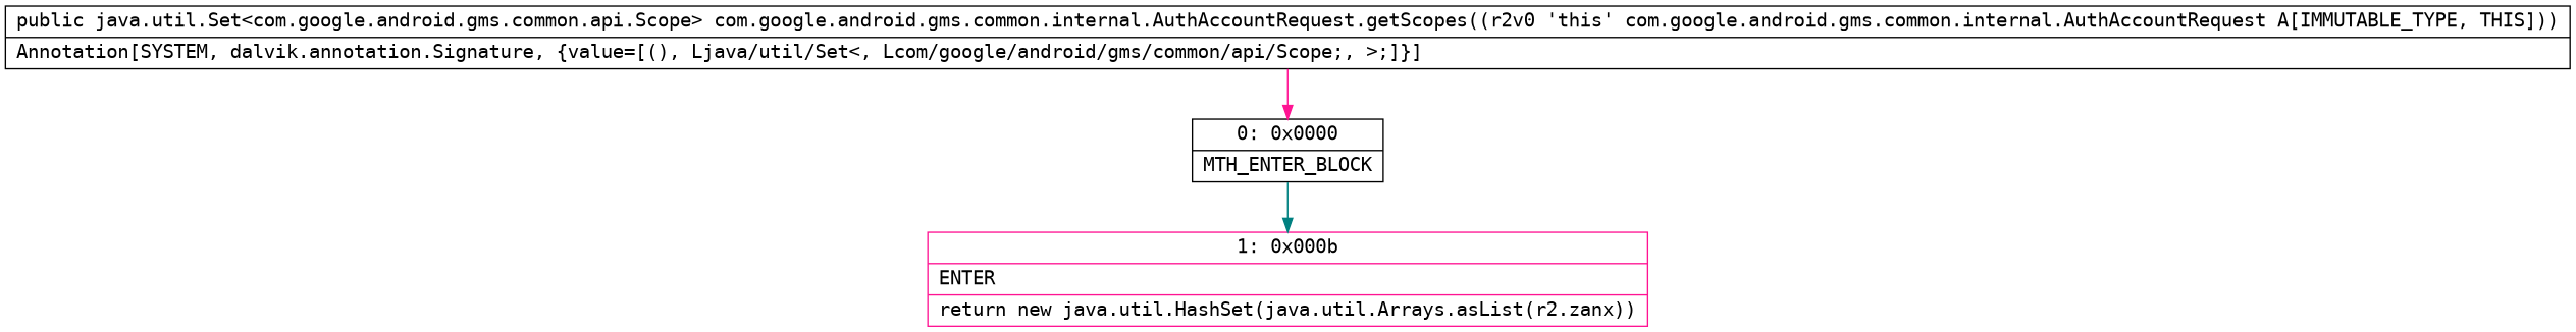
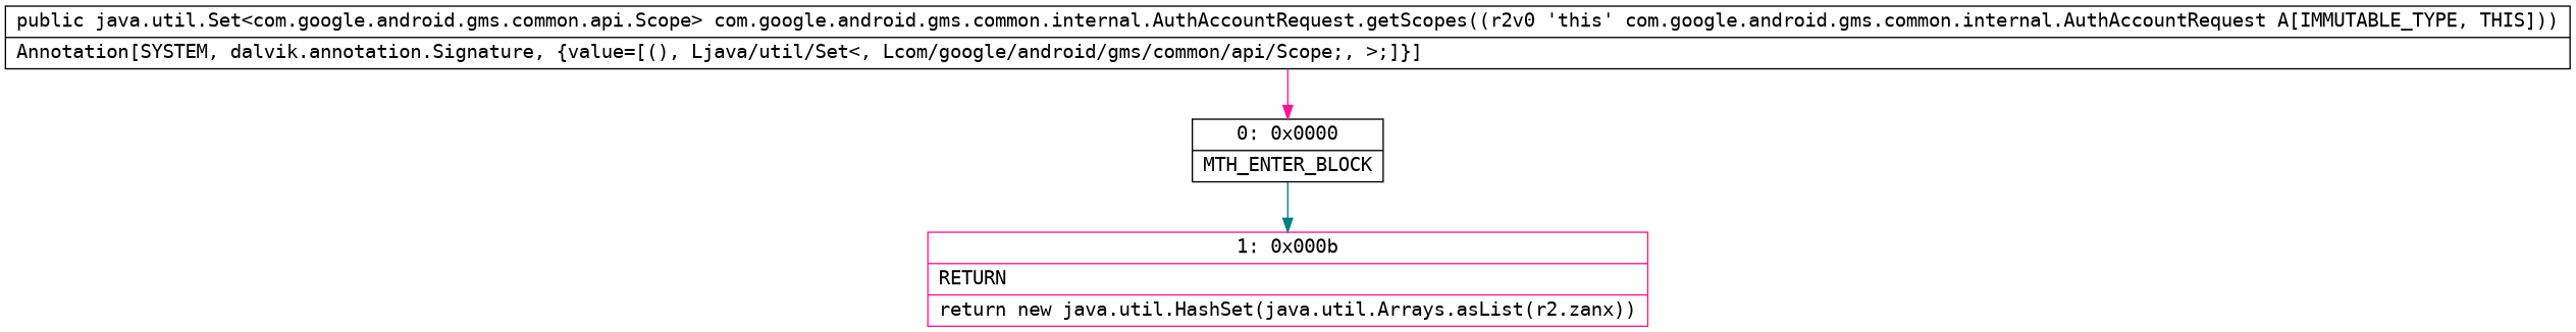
  digraph {
    fontname="DejaVu Sans Mono"
    node [shape=record color=black fontname="DejaVu Sans Mono"]
    edge [fontname="DejaVu Sans Mono"]
    n1 [label="{0\:\ 0x0000|MTH_ENTER_BLOCK\l}"]
-   n2 [label="{1\:\ 0x000b|ENTER\l|return new java.util.HashSet(java.util.Arrays.asList(r2.zanx))\l}" color=deeppink]
+   n2 [label="{1\:\ 0x000b|RETURN\l|return new java.util.HashSet(java.util.Arrays.asList(r2.zanx))\l}" color=deeppink]
    n3 [label="{public java.util.Set\<com.google.android.gms.common.api.Scope\> com.google.android.gms.common.internal.AuthAccountRequest.getScopes((r2v0 'this' com.google.android.gms.common.internal.AuthAccountRequest A[IMMUTABLE_TYPE, THIS]))  | Annotation[SYSTEM, dalvik.annotation.Signature, \{value=[(), Ljava\/util\/Set\<, Lcom\/google\/android\/gms\/common\/api\/Scope;, \>;]\}]\l}"]
    n1 -> n2 [color=teal]
    n3 -> n1 [color=deeppink]
  }
